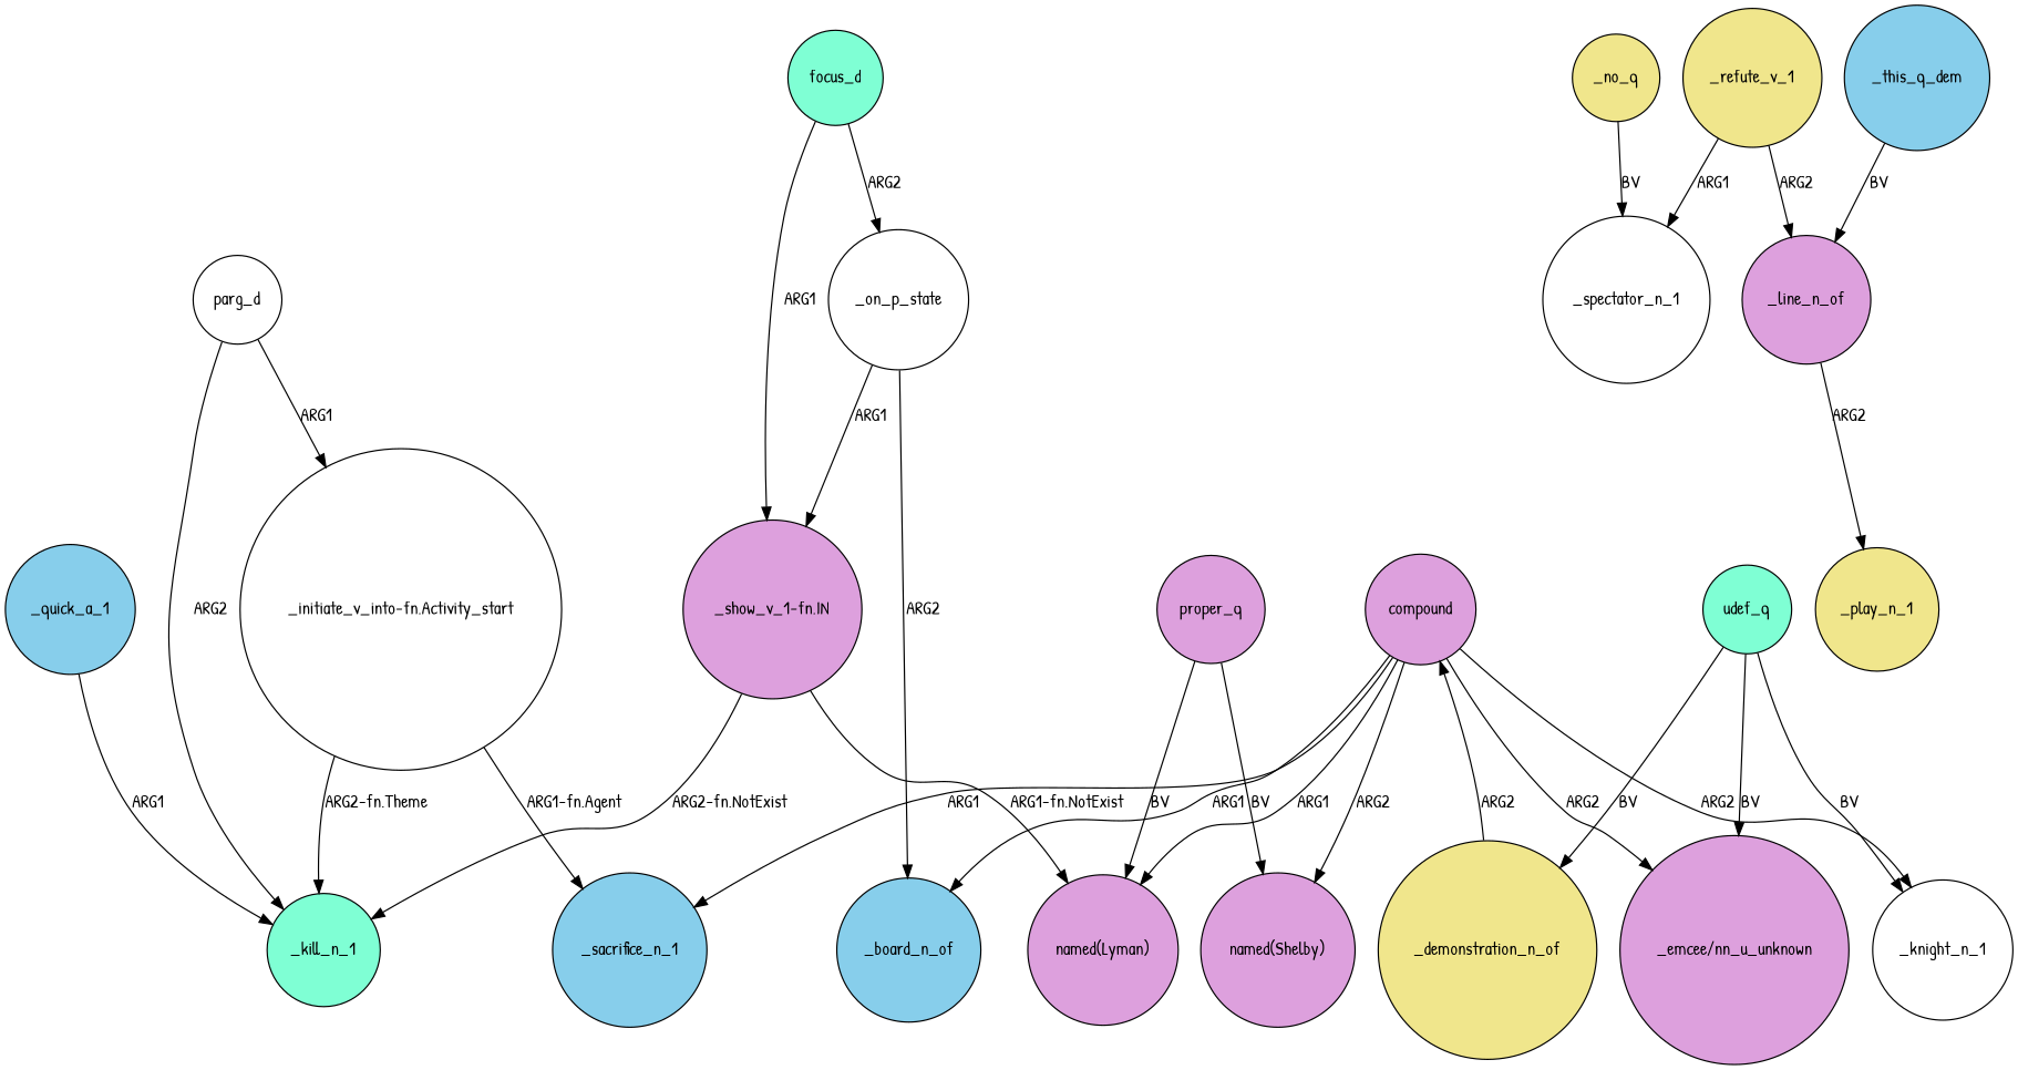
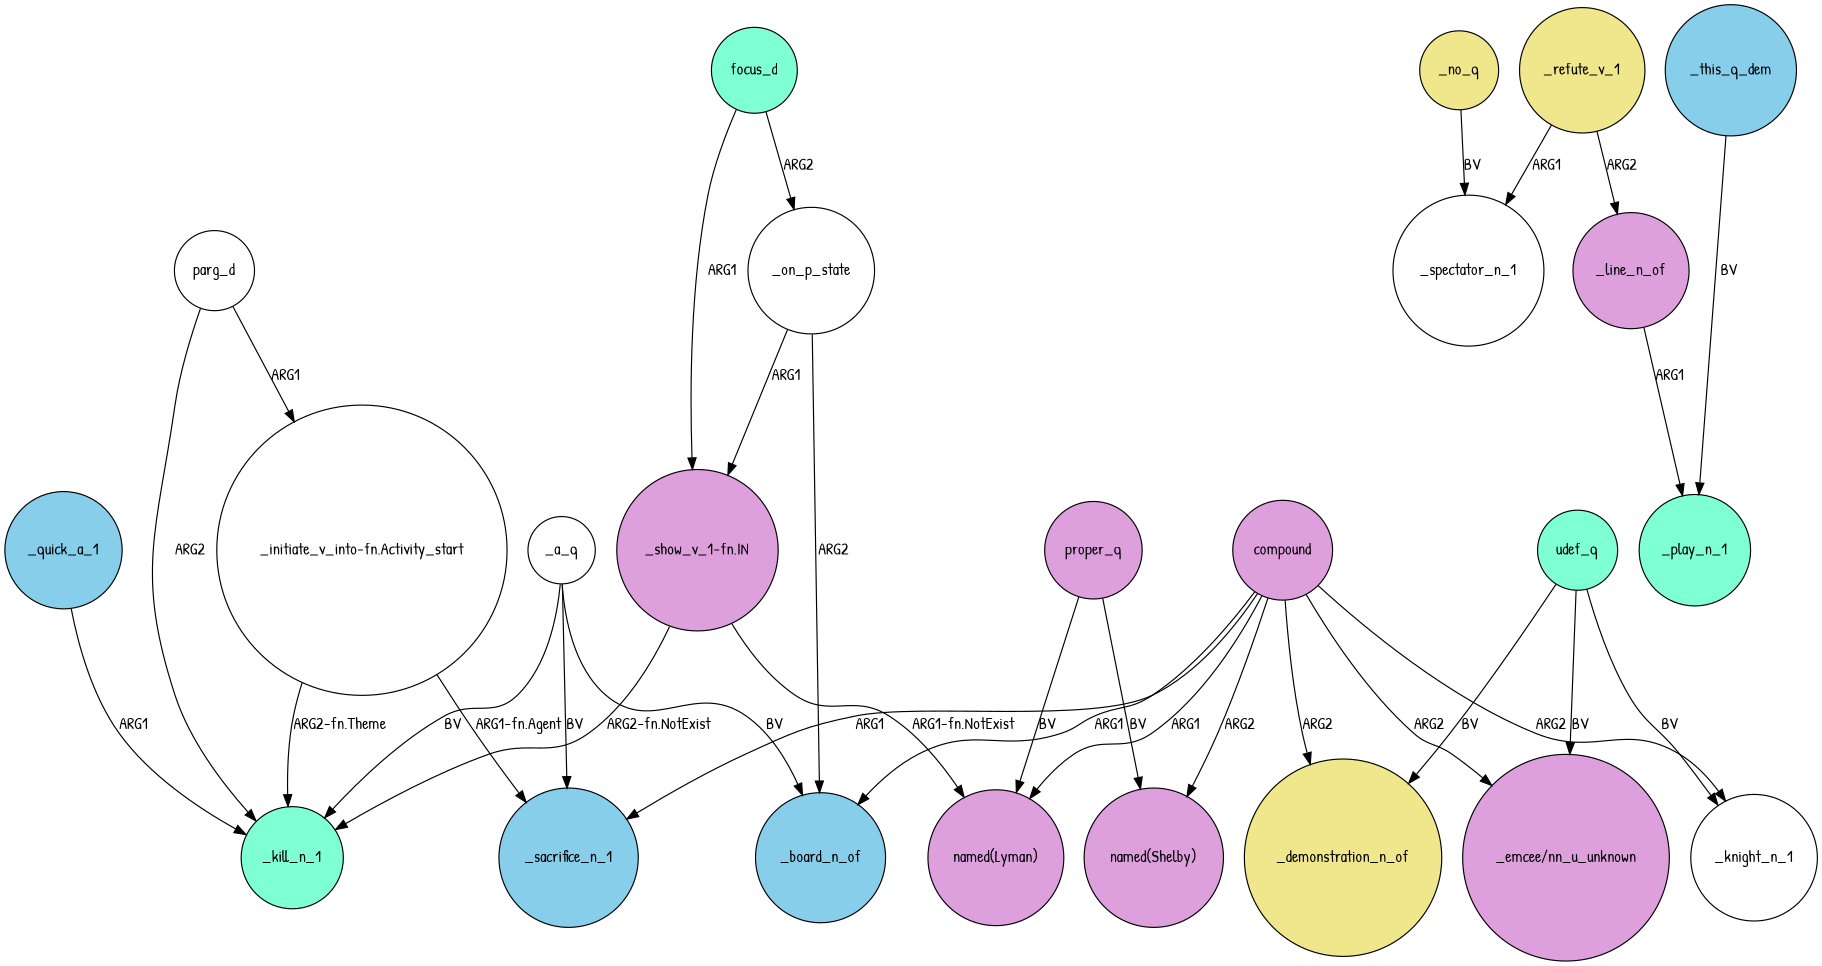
  digraph {
    fontname="Patrick Hand"
    node [fillcolor=plum fontname="Patrick Hand" shape=circle style=filled]
    edge [fontname="Patrick Hand"]
    focus_d [fillcolor=aquamarine]
    "_show_v_1-fn.IN"
    _on_p_state [fillcolor=white]
    _kill_n_1 [fillcolor=aquamarine]
    "named(Lyman)"
    _board_n_of [fillcolor=skyblue]
    compound
    _knight_n_1 [fillcolor=white]
    "_emcee/nn_u_unknown"
    _sacrifice_n_1 [fillcolor=skyblue]
    "named(Shelby)"
    _demonstration_n_of [fillcolor=khaki]
    "_initiate_v_into-fn.Activity_start" [fillcolor=white]
    udef_q [fillcolor=aquamarine]
-   _play_n_1 [fillcolor=khaki]
+   _play_n_1 [fillcolor=aquamarine]
    _line_n_of
+   _a_q [fillcolor=white]
    parg_d [fillcolor=white]
    _refute_v_1 [fillcolor=khaki]
    _spectator_n_1 [fillcolor=white]
    proper_q
    _no_q [fillcolor=khaki]
    _this_q_dem [fillcolor=skyblue]
    _quick_a_1 [fillcolor=skyblue]
    focus_d -> "_show_v_1-fn.IN" [label=ARG1]
    focus_d -> _on_p_state [label=ARG2]
    "_show_v_1-fn.IN" -> _kill_n_1 [label="ARG2-fn.NotExist"]
    "_show_v_1-fn.IN" -> "named(Lyman)" [label="ARG1-fn.NotExist"]
    _on_p_state -> "_show_v_1-fn.IN" [label=ARG1]
    _on_p_state -> _board_n_of [label=ARG2]
    compound -> "named(Lyman)" [label=ARG1]
    compound -> _board_n_of [label=ARG1]
    compound -> _knight_n_1 [label=ARG2]
    compound -> "_emcee/nn_u_unknown" [label=ARG2]
    compound -> _sacrifice_n_1 [label=ARG1]
    compound -> "named(Shelby)" [label=ARG2]
-   _demonstration_n_of -> compound [label=ARG2]
+   compound -> _demonstration_n_of [label=ARG2]
    "_initiate_v_into-fn.Activity_start" -> _kill_n_1 [label="ARG2-fn.Theme"]
    "_initiate_v_into-fn.Activity_start" -> _sacrifice_n_1 [label="ARG1-fn.Agent"]
    udef_q -> _knight_n_1 [label=BV]
    udef_q -> "_emcee/nn_u_unknown" [label=BV]
    udef_q -> _demonstration_n_of [label=BV]
-   _line_n_of -> _play_n_1 [label=ARG2]
+   _line_n_of -> _play_n_1 [label=ARG1]
+   _a_q -> _kill_n_1 [label=BV]
+   _a_q -> _board_n_of [label=BV]
+   _a_q -> _sacrifice_n_1 [label=BV]
    parg_d -> _kill_n_1 [label=ARG2]
    parg_d -> "_initiate_v_into-fn.Activity_start" [label=ARG1]
    _refute_v_1 -> _line_n_of [label=ARG2]
    _refute_v_1 -> _spectator_n_1 [label=ARG1]
    proper_q -> "named(Lyman)" [label=BV]
    proper_q -> "named(Shelby)" [label=BV]
    _no_q -> _spectator_n_1 [label=BV]
-   _this_q_dem -> _line_n_of [label=BV]
+   _this_q_dem -> _play_n_1 [label=BV]
    _quick_a_1 -> _kill_n_1 [label=ARG1]
  }
